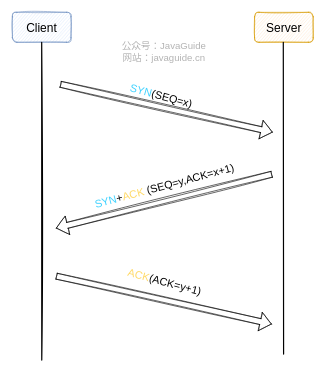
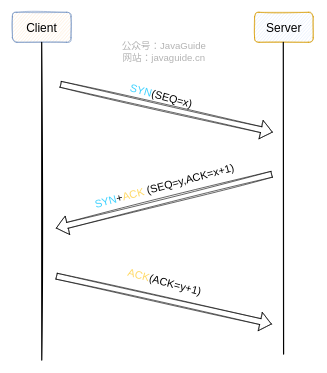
  <mxCell id="0" />
  <mxCell id="1" parent="0" />
- <mxCell id="2" value="Client" style="rounded=1;whiteSpace=wrap;html=1;fillColor=#dae8fc;strokeColor=#6c8ebf;comic=1;shadow=0;strokeWidth=1;fontSize=20;sketch=1;" parent="1" vertex="1"><mxGeometry x="20" y="20" width="97.74" height="50" as="geometry" /></mxCell>
- <mxCell id="3" value="Server" style="rounded=1;whiteSpace=wrap;html=1;fillColor=#ffe6cc;strokeColor=#d79b00;comic=1;shadow=0;strokeWidth=1;fontSize=20;sketch=1;" parent="1" vertex="1"><mxGeometry x="423.87" y="20" width="97.74" height="50" as="geometry" /></mxCell>
+ <mxCell id="2" value="Client" style="rounded=1;whiteSpace=wrap;html=1;fillColor=#ffe6cc;strokeColor=#6c8ebf;comic=1;shadow=0;strokeWidth=1;fontSize=20;sketch=1;" parent="1" vertex="1"><mxGeometry x="20" y="20" width="97.74" height="50" as="geometry" /></mxCell>
+ <mxCell id="3" value="Server" style="rounded=1;whiteSpace=wrap;html=1;fillColor=#dae8fc;strokeColor=#d79b00;comic=1;shadow=0;strokeWidth=1;fontSize=20;sketch=1;" parent="1" vertex="1"><mxGeometry x="423.87" y="20" width="97.74" height="50" as="geometry" /></mxCell>
  <mxCell id="4" value="" style="endArrow=none;html=1;fontSize=22;entryX=0.5;entryY=1;entryDx=0;entryDy=0;strokeWidth=2;shadow=0;sketch=1;" parent="1" target="2" edge="1"><mxGeometry width="50" height="50" relative="1" as="geometry"><mxPoint x="69" y="600" as="sourcePoint" /><mxPoint x="122.262" y="110" as="targetPoint" /></mxGeometry></mxCell>
  <mxCell id="5" value="" style="endArrow=none;html=1;fontSize=22;entryX=0.5;entryY=1;entryDx=0;entryDy=0;strokeWidth=2;shadow=0;sketch=1;" parent="1" edge="1"><mxGeometry width="50" height="50" relative="1" as="geometry"><mxPoint x="472.262" y="590" as="sourcePoint" /><mxPoint x="471.762" y="70" as="targetPoint" /></mxGeometry></mxCell>
  <mxCell id="6" value="" style="endArrow=classic;html=1;strokeWidth=1;fontSize=19;shape=flexArrow;shadow=0;sketch=1;rounded=1;" parent="1" edge="1"><mxGeometry width="50" height="50" relative="1" as="geometry"><mxPoint x="100" y="140" as="sourcePoint" /><mxPoint x="453.882" y="220" as="targetPoint" /></mxGeometry></mxCell>
  <mxCell id="7" value="" style="endArrow=classic;html=1;strokeWidth=1;fontSize=19;shape=flexArrow;shadow=0;sketch=1;rounded=1;" parent="1" edge="1"><mxGeometry width="50" height="50" relative="1" as="geometry"><mxPoint x="452.862" y="290" as="sourcePoint" /><mxPoint x="92.862" y="380" as="targetPoint" /></mxGeometry></mxCell>
  <mxCell id="8" value="" style="endArrow=classic;html=1;strokeWidth=1;fontSize=19;shape=flexArrow;shadow=0;sketch=1;rounded=1;" parent="1" edge="1"><mxGeometry width="50" height="50" relative="1" as="geometry"><mxPoint x="93.302" y="460" as="sourcePoint" /><mxPoint x="452.43" y="540" as="targetPoint" /></mxGeometry></mxCell>
  <mxCell id="9" value="&lt;font color=&quot;#40d2ff&quot;&gt;SYN&lt;/font&gt;(SEQ=x)" style="text;html=1;strokeColor=none;fillColor=none;align=center;verticalAlign=middle;whiteSpace=wrap;rounded=0;shadow=0;comic=1;fontSize=18;rotation=15;sketch=1;" parent="1" vertex="1"><mxGeometry x="138.152" y="150" width="261.2" height="20" as="geometry" /></mxCell>
  <mxCell id="10" value="&lt;font style=&quot;font-size: 18px&quot; color=&quot;#40d2ff&quot;&gt;SYN&lt;/font&gt;&lt;font style=&quot;font-size: 18px&quot;&gt;+&lt;/font&gt;&lt;font color=&quot;#ffd966&quot; style=&quot;font-size: 18px&quot;&gt;ACK&lt;/font&gt; (SEQ=y,ACK=x+1)" style="text;html=1;strokeColor=none;fillColor=none;align=center;verticalAlign=middle;whiteSpace=wrap;rounded=0;shadow=0;comic=1;fontSize=18;rotation=-15;sketch=1;" parent="1" vertex="1"><mxGeometry x="24.832" y="300" width="497.5" height="20" as="geometry" /></mxCell>
  <mxCell id="11" value="&lt;font color=&quot;#ffd966&quot; style=&quot;font-size: 18px&quot;&gt;ACK&lt;/font&gt;(ACK=y+1)" style="text;html=1;strokeColor=none;fillColor=none;align=center;verticalAlign=middle;whiteSpace=wrap;rounded=0;shadow=0;comic=1;fontSize=18;rotation=15;sketch=1;" parent="1" vertex="1"><mxGeometry x="143.7" y="460" width="259.76" height="20" as="geometry" /></mxCell>
  <mxCell id="12" value="公众号：JavaGuide&lt;br style=&quot;font-size: 16px&quot;&gt;网站：javaguide.cn" style="text;html=1;strokeColor=none;fillColor=none;align=center;verticalAlign=middle;whiteSpace=wrap;rounded=0;labelBackgroundColor=none;fontSize=16;fontColor=#B3B3B3;rotation=0;sketch=1;shadow=0;" parent="1" vertex="1"><mxGeometry x="187.86" y="80" width="170" height="10" as="geometry" /></mxCell>
